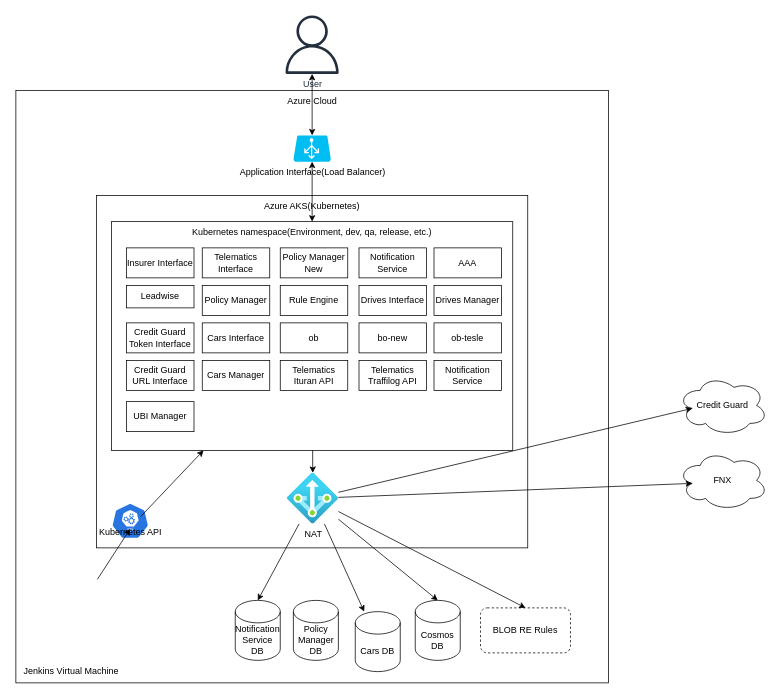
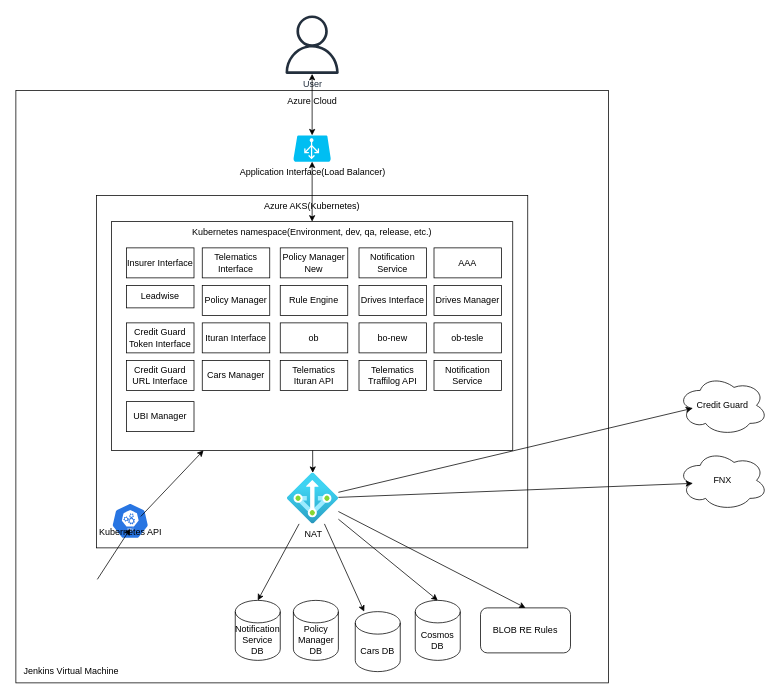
  <mxCell id="0" />
  <mxCell id="1" parent="0" />
  <mxCell id="2" value="User" style="sketch=0;outlineConnect=0;fontColor=#232F3E;gradientColor=none;fillColor=#232F3D;strokeColor=none;dashed=0;verticalLabelPosition=bottom;verticalAlign=top;align=center;html=1;fontSize=12;fontStyle=0;aspect=fixed;pointerEvents=1;shape=mxgraph.aws4.user;" parent="1" vertex="1"><mxGeometry x="376.5" y="20" width="78" height="78" as="geometry" /></mxCell>
  <mxCell id="3" value="Azure Cloud" style="whiteSpace=wrap;html=1;aspect=fixed;verticalAlign=top;" parent="1" vertex="1"><mxGeometry x="20.5" y="120" width="790" height="790" as="geometry" /></mxCell>
  <mxCell id="4" value="Application Interface(Load Balancer)" style="verticalLabelPosition=bottom;html=1;verticalAlign=top;align=center;strokeColor=none;fillColor=#00BEF2;shape=mxgraph.azure.azure_load_balancer;" parent="1" vertex="1"><mxGeometry x="390.5" y="180" width="50" height="35" as="geometry" /></mxCell>
  <mxCell id="5" value="Azure AKS(Kubernetes)" style="rounded=0;whiteSpace=wrap;html=1;labelBackgroundColor=none;verticalAlign=top;" parent="1" vertex="1"><mxGeometry x="128" y="260" width="575" height="470" as="geometry" /></mxCell>
  <mxCell id="6" value="Kubernetes namespace(Environment, dev, qa, release, etc.)" style="rounded=0;whiteSpace=wrap;html=1;labelBackgroundColor=none;verticalAlign=top;" parent="1" vertex="1"><mxGeometry x="148" y="295" width="535" height="305" as="geometry" /></mxCell>
  <mxCell id="7" value="" style="endArrow=classic;startArrow=classic;html=1;rounded=0;exitX=0.5;exitY=0;exitDx=0;exitDy=0;exitPerimeter=0;" parent="1" source="4" target="2" edge="1"><mxGeometry width="50" height="50" relative="1" as="geometry"><mxPoint x="348" y="138" as="sourcePoint" /><mxPoint x="398" y="88" as="targetPoint" /></mxGeometry></mxCell>
  <mxCell id="8" value="" style="endArrow=classic;startArrow=classic;html=1;rounded=0;" parent="1" source="6" target="4" edge="1"><mxGeometry width="50" height="50" relative="1" as="geometry"><mxPoint x="198" y="140" as="sourcePoint" /><mxPoint x="248" y="90" as="targetPoint" /></mxGeometry></mxCell>
  <mxCell id="9" value="Insurer Interface" style="rounded=0;whiteSpace=wrap;html=1;labelBackgroundColor=none;verticalAlign=middle;" parent="1" vertex="1"><mxGeometry x="168" y="330" width="90" height="40" as="geometry" /></mxCell>
  <mxCell id="10" value="Leadwise" style="rounded=0;whiteSpace=wrap;html=1;labelBackgroundColor=none;verticalAlign=middle;" parent="1" vertex="1"><mxGeometry x="168" y="380" width="90" height="30" as="geometry" /></mxCell>
  <mxCell id="11" value="Credit Guard Token Interface" style="rounded=0;whiteSpace=wrap;html=1;labelBackgroundColor=none;verticalAlign=middle;" parent="1" vertex="1"><mxGeometry x="168" y="430" width="90" height="40" as="geometry" /></mxCell>
- <mxCell id="12" value="Cars Interface" style="rounded=0;whiteSpace=wrap;html=1;labelBackgroundColor=none;verticalAlign=middle;" parent="1" vertex="1"><mxGeometry x="269" y="430" width="90" height="40" as="geometry" /></mxCell>
+ <mxCell id="12" value="Ituran Interface" style="rounded=0;whiteSpace=wrap;html=1;labelBackgroundColor=none;verticalAlign=middle;" parent="1" vertex="1"><mxGeometry x="269" y="430" width="90" height="40" as="geometry" /></mxCell>
  <mxCell id="13" value="Telematics Interface" style="rounded=0;whiteSpace=wrap;html=1;labelBackgroundColor=none;verticalAlign=middle;" parent="1" vertex="1"><mxGeometry x="269" y="330" width="90" height="40" as="geometry" /></mxCell>
  <mxCell id="14" value="Policy Manager" style="rounded=0;whiteSpace=wrap;html=1;labelBackgroundColor=none;verticalAlign=middle;" parent="1" vertex="1"><mxGeometry x="269" y="380" width="90" height="40" as="geometry" /></mxCell>
  <mxCell id="15" value="Rule Engine" style="rounded=0;whiteSpace=wrap;html=1;labelBackgroundColor=none;verticalAlign=middle;" parent="1" vertex="1"><mxGeometry x="373" y="380" width="90" height="40" as="geometry" /></mxCell>
  <mxCell id="16" value="ob" style="rounded=0;whiteSpace=wrap;html=1;labelBackgroundColor=none;verticalAlign=middle;" parent="1" vertex="1"><mxGeometry x="373" y="430" width="90" height="40" as="geometry" /></mxCell>
  <mxCell id="17" value="Policy Manager New" style="rounded=0;whiteSpace=wrap;html=1;labelBackgroundColor=none;verticalAlign=middle;" parent="1" vertex="1"><mxGeometry x="373" y="330" width="90" height="40" as="geometry" /></mxCell>
  <mxCell id="18" value="Notification Service" style="rounded=0;whiteSpace=wrap;html=1;labelBackgroundColor=none;verticalAlign=middle;" parent="1" vertex="1"><mxGeometry x="478" y="330" width="90" height="40" as="geometry" /></mxCell>
  <mxCell id="19" value="Drives Interface" style="rounded=0;whiteSpace=wrap;html=1;labelBackgroundColor=none;verticalAlign=middle;" parent="1" vertex="1"><mxGeometry x="478" y="380" width="90" height="40" as="geometry" /></mxCell>
  <mxCell id="20" value="bo-new" style="rounded=0;whiteSpace=wrap;html=1;labelBackgroundColor=none;verticalAlign=middle;" parent="1" vertex="1"><mxGeometry x="478" y="430" width="90" height="40" as="geometry" /></mxCell>
  <mxCell id="21" value="Credit Guard URL Interface" style="rounded=0;whiteSpace=wrap;html=1;labelBackgroundColor=none;verticalAlign=middle;" parent="1" vertex="1"><mxGeometry x="168" y="480" width="90" height="40" as="geometry" /></mxCell>
  <mxCell id="22" value="Cars Manager" style="rounded=0;whiteSpace=wrap;html=1;labelBackgroundColor=none;verticalAlign=middle;" parent="1" vertex="1"><mxGeometry x="269" y="480" width="90" height="40" as="geometry" /></mxCell>
  <mxCell id="23" value="Telematics Ituran API" style="rounded=0;whiteSpace=wrap;html=1;labelBackgroundColor=none;verticalAlign=middle;" parent="1" vertex="1"><mxGeometry x="373" y="480" width="90" height="40" as="geometry" /></mxCell>
  <mxCell id="24" value="Telematics Traffilog API" style="rounded=0;whiteSpace=wrap;html=1;labelBackgroundColor=none;verticalAlign=middle;" parent="1" vertex="1"><mxGeometry x="478" y="480" width="90" height="40" as="geometry" /></mxCell>
  <mxCell id="25" value="AAA" style="rounded=0;whiteSpace=wrap;html=1;labelBackgroundColor=none;verticalAlign=middle;" parent="1" vertex="1"><mxGeometry x="578" y="330" width="90" height="40" as="geometry" /></mxCell>
  <mxCell id="26" value="Drives Manager" style="rounded=0;whiteSpace=wrap;html=1;labelBackgroundColor=none;verticalAlign=middle;" parent="1" vertex="1"><mxGeometry x="578" y="380" width="90" height="40" as="geometry" /></mxCell>
  <mxCell id="27" value="ob-tesle" style="rounded=0;whiteSpace=wrap;html=1;labelBackgroundColor=none;verticalAlign=middle;" parent="1" vertex="1"><mxGeometry x="578" y="430" width="90" height="40" as="geometry" /></mxCell>
  <mxCell id="28" value="Notification Service" style="rounded=0;whiteSpace=wrap;html=1;labelBackgroundColor=none;verticalAlign=middle;" parent="1" vertex="1"><mxGeometry x="578" y="480" width="90" height="40" as="geometry" /></mxCell>
  <mxCell id="29" value="UBI Manager" style="rounded=0;whiteSpace=wrap;html=1;labelBackgroundColor=none;verticalAlign=middle;" parent="1" vertex="1"><mxGeometry x="168" y="535" width="90" height="40" as="geometry" /></mxCell>
  <mxCell id="30" value="FNX" style="ellipse;shape=cloud;whiteSpace=wrap;html=1;labelBackgroundColor=none;verticalAlign=middle;" parent="1" vertex="1"><mxGeometry x="903" y="600" width="120" height="80" as="geometry" /></mxCell>
  <mxCell id="31" value="Credit Guard" style="ellipse;shape=cloud;whiteSpace=wrap;html=1;labelBackgroundColor=none;verticalAlign=middle;" parent="1" vertex="1"><mxGeometry x="903" y="500" width="120" height="80" as="geometry" /></mxCell>
  <mxCell id="32" value="NAT&lt;br&gt;" style="aspect=fixed;html=1;points=[];align=center;image;fontSize=12;image=img/lib/azure2/networking/NAT.svg;labelBackgroundColor=none;" parent="1" vertex="1"><mxGeometry x="382.5" y="630" width="68" height="68" as="geometry" /></mxCell>
  <mxCell id="33" value="" style="endArrow=classic;html=1;rounded=0;" parent="1" source="6" target="32" edge="1"><mxGeometry width="50" height="50" relative="1" as="geometry"><mxPoint x="453" y="520" as="sourcePoint" /><mxPoint x="503" y="470" as="targetPoint" /></mxGeometry></mxCell>
  <mxCell id="34" value="" style="endArrow=classic;html=1;rounded=0;entryX=0.16;entryY=0.55;entryDx=0;entryDy=0;entryPerimeter=0;" parent="1" source="32" target="31" edge="1"><mxGeometry width="50" height="50" relative="1" as="geometry"><mxPoint x="453" y="520" as="sourcePoint" /><mxPoint x="503" y="470" as="targetPoint" /></mxGeometry></mxCell>
  <mxCell id="35" value="" style="endArrow=classic;html=1;rounded=0;entryX=0.16;entryY=0.55;entryDx=0;entryDy=0;entryPerimeter=0;" parent="1" source="32" target="30" edge="1"><mxGeometry width="50" height="50" relative="1" as="geometry"><mxPoint x="453" y="520" as="sourcePoint" /><mxPoint x="943" y="490" as="targetPoint" /></mxGeometry></mxCell>
  <mxCell id="36" value="Notification Service DB" style="shape=cylinder3;whiteSpace=wrap;html=1;boundedLbl=1;backgroundOutline=1;size=15;labelBackgroundColor=none;verticalAlign=middle;" parent="1" vertex="1"><mxGeometry x="313" y="800" width="60" height="80" as="geometry" /></mxCell>
  <mxCell id="37" value="Policy Manager DB" style="shape=cylinder3;whiteSpace=wrap;html=1;boundedLbl=1;backgroundOutline=1;size=15;labelBackgroundColor=none;verticalAlign=middle;" parent="1" vertex="1"><mxGeometry x="390.5" y="800" width="60" height="80" as="geometry" /></mxCell>
  <mxCell id="38" value="Cars DB" style="shape=cylinder3;whiteSpace=wrap;html=1;boundedLbl=1;backgroundOutline=1;size=15;labelBackgroundColor=none;verticalAlign=middle;" parent="1" vertex="1"><mxGeometry x="473" y="815" width="60" height="80" as="geometry" /></mxCell>
  <mxCell id="39" value="Cosmos DB" style="shape=cylinder3;whiteSpace=wrap;html=1;boundedLbl=1;backgroundOutline=1;size=15;labelBackgroundColor=none;verticalAlign=middle;" parent="1" vertex="1"><mxGeometry x="553" y="800" width="60" height="80" as="geometry" /></mxCell>
- <mxCell id="40" value="BLOB RE Rules" style="rounded=1;whiteSpace=wrap;html=1;labelBackgroundColor=none;verticalAlign=middle;dashed=1;" parent="1" vertex="1"><mxGeometry x="640" y="810" width="120" height="60" as="geometry" /></mxCell>
+ <mxCell id="40" value="BLOB RE Rules" style="rounded=1;whiteSpace=wrap;html=1;labelBackgroundColor=none;verticalAlign=middle;" parent="1" vertex="1"><mxGeometry x="640" y="810" width="120" height="60" as="geometry" /></mxCell>
  <mxCell id="41" value="Kubernetes API" style="sketch=0;html=1;dashed=0;whitespace=wrap;fillColor=#2875E2;strokeColor=#ffffff;points=[[0.005,0.63,0],[0.1,0.2,0],[0.9,0.2,0],[0.5,0,0],[0.995,0.63,0],[0.72,0.99,0],[0.5,1,0],[0.28,0.99,0]];shape=mxgraph.kubernetes.icon;prIcon=api;labelBackgroundColor=none;verticalAlign=bottom;" parent="1" vertex="1"><mxGeometry x="148" y="670" width="50" height="48" as="geometry" /></mxCell>
  <mxCell id="42" value="" style="endArrow=classic;html=1;rounded=0;entryX=0.5;entryY=0;entryDx=0;entryDy=0;entryPerimeter=0;" parent="1" source="32" target="36" edge="1"><mxGeometry width="50" height="50" relative="1" as="geometry"><mxPoint x="393" y="790" as="sourcePoint" /><mxPoint x="443" y="740" as="targetPoint" /></mxGeometry></mxCell>
  <mxCell id="43" value="" style="endArrow=classic;html=1;rounded=0;" parent="1" source="32" target="38" edge="1"><mxGeometry width="50" height="50" relative="1" as="geometry"><mxPoint x="426.59" y="728" as="sourcePoint" /><mxPoint x="429.218" y="810" as="targetPoint" /></mxGeometry></mxCell>
  <mxCell id="44" value="" style="endArrow=classic;html=1;rounded=0;entryX=0.5;entryY=0;entryDx=0;entryDy=0;entryPerimeter=0;" parent="1" source="32" target="39" edge="1"><mxGeometry width="50" height="50" relative="1" as="geometry"><mxPoint x="436.59" y="738" as="sourcePoint" /><mxPoint x="439.218" y="820" as="targetPoint" /></mxGeometry></mxCell>
  <mxCell id="45" value="" style="endArrow=classic;html=1;rounded=0;entryX=0.5;entryY=0;entryDx=0;entryDy=0;" parent="1" source="32" target="40" edge="1"><mxGeometry width="50" height="50" relative="1" as="geometry"><mxPoint x="446.59" y="748" as="sourcePoint" /><mxPoint x="449.218" y="830" as="targetPoint" /></mxGeometry></mxCell>
  <mxCell id="46" value="Jenkins Virtual Machine" style="shape=image;html=1;verticalAlign=top;verticalLabelPosition=bottom;labelBackgroundColor=#ffffff;imageAspect=0;aspect=fixed;image=https://cdn0.iconfinder.com/data/icons/font-awesome-brands-vol-1/512/jenkins-128.png" parent="1" vertex="1"><mxGeometry x="40" y="772" width="108" height="108" as="geometry" /></mxCell>
  <mxCell id="47" value="" style="endArrow=classic;html=1;rounded=0;entryX=0.499;entryY=0.721;entryDx=0;entryDy=0;entryPerimeter=0;" parent="1" source="46" target="41" edge="1"><mxGeometry width="50" height="50" relative="1" as="geometry"><mxPoint x="173" y="810" as="sourcePoint" /><mxPoint x="223" y="760" as="targetPoint" /></mxGeometry></mxCell>
  <mxCell id="48" value="" style="endArrow=classic;html=1;rounded=0;exitX=0.781;exitY=0.377;exitDx=0;exitDy=0;exitPerimeter=0;" parent="1" source="41" target="6" edge="1"><mxGeometry width="50" height="50" relative="1" as="geometry"><mxPoint x="173" y="670" as="sourcePoint" /><mxPoint x="223" y="620" as="targetPoint" /></mxGeometry></mxCell>
